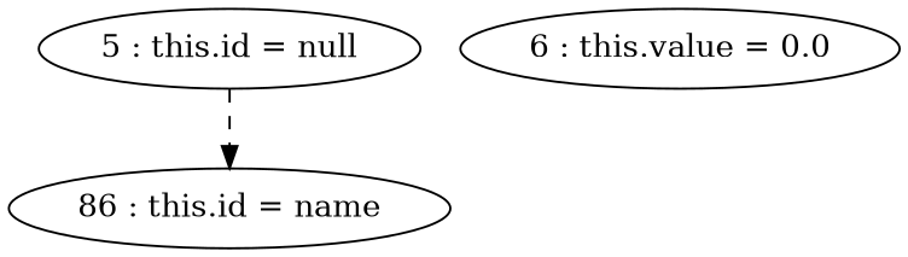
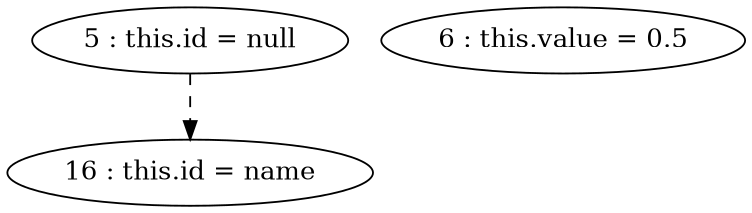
  digraph {
    "5 : this.id = null"
-   "16 : this.id = name" [label="86 : this.id = name"]
-   "6 : this.value = 0.0"
+   "16 : this.id = name"
+   "6 : this.value = 0.0" [label="6 : this.value = 0.5"]
    "5 : this.id = null" -> "16 : this.id = name" [style=dashed]
  }
